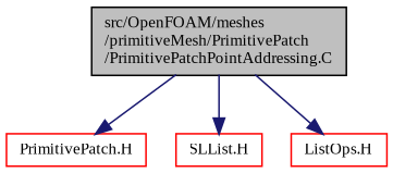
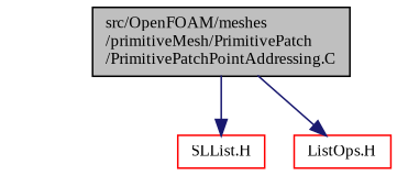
  digraph {
    fontname="Liberation Serif"
    node [color=red fontname="Liberation Serif" fontsize=10 shape=record]
    edge [color=midnightblue fontname="Liberation Serif" fontsize=10 labelfontname=FreeSans labelfontsize=10 style=solid]
    n1 [color=black fillcolor=grey75 fontcolor=black height=0.2 label="src/OpenFOAM/meshes\l/primitiveMesh/PrimitivePatch\l/PrimitivePatchPointAddressing.C" style=filled width=0.4]
-   n2 [height=0.2 label="PrimitivePatch.H" width=0.4]
    n3 [height=0.2 label="SLList.H" width=0.4]
    n4 [height=0.2 label="ListOps.H" width=0.4]
-   n1 -> n2
    n1 -> n3
    n1 -> n4
  }
